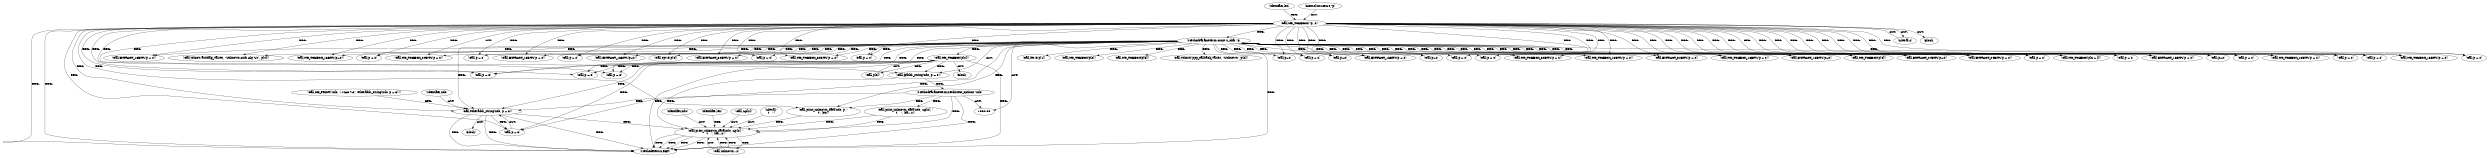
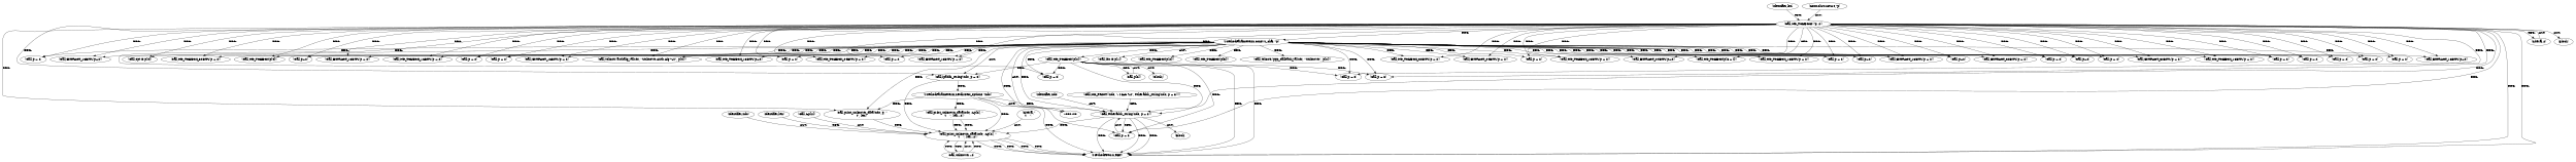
  digraph {
    n1 [label="(Call,etheraddr_string(ndo, p + 3))"]
    n2 [label="(Call,print_unknown_data(ndo, &p[2], \"\n\t    \", len - 2))"]
    n3 [label="(MethodReturn,RET)"]
    n4 [label="(Block,)"]
    n5 [label="(Call,p + 3)"]
    n6 [label="(Call,unknown - 2)"]
    n7 [label="(MethodParameterIn,netdissect_options *ndo)"]
    n8 [label="(Call,print_unknown_data(ndo, &p[2], \"\n\t    \", len - 2))"]
    n9 [label="(Call,print_unknown_data(ndo, p, \"\n\t\", len))"]
    1000108
    n11 [label="(Call,ipaddr_string(ndo, p + 3))"]
    n12 [label="(Call,ND_TCHECK(p[2]))"]
    n13 [label="(Call,p + 3)"]
    n14 [label="(Call,p + 3)"]
    n15 [label="(Call,p[2])"]
    n16 [label="(Block,)"]
    n17 [label="(Call,p + 3)"]
    n18 [label="(MethodParameterIn,const u_char *p)"]
    n19 [label="(Call,p + 2)"]
    n20 [label="(Call,EXTRACT_16BITS(p + 2))"]
    n21 [label="(Call,tok2str(authalg_values, \"Unknown Auth Alg %u\", p[4]))"]
    n22 [label="(Call,ND_TCHECK_16BITS(p+2))"]
    n23 [label="(Call,p + 2)"]
    n24 [label="(Call,ND_TCHECK_24BITS(p + 2))"]
    n25 [label="(Call,p + 2)"]
    n26 [label="(Call,EXTRACT_16BITS(p + 2))"]
    n27 [label="(Call,p + 2)"]
    n28 [label="(Call,EXTRACT_16BITS(p+2))"]
    n29 [label="(Call,opt = p[0])"]
    n30 [label="(Call,ND_TCHECK_32BITS(p + 2))"]
    n31 [label="(Call,ND_TCHECK(p[4]))"]
    n32 [label="(Call,p+2)"]
    n33 [label="(Call,EXTRACT_16BITS(p + 2))"]
    n34 [label="(Call,ND_TCHECK_16BITS(p + 2))"]
    n35 [label="(Call,p + 2)"]
    n36 [label="(Call,p + 2)"]
    n37 [label="(Call,ND_TCHECK_16BITS(p + 2))"]
    n38 [label="(Call,p + 2)"]
    n39 [label="(Call,p + 2)"]
    n40 [label="(Call,EXTRACT_16BITS(p+2))"]
    n41 [label="(Call,EXTRACT_24BITS(p + 2))"]
    n42 [label="(Call,len = p[1])"]
    n43 [label="(Call,ND_TCHECK(p[2]))"]
    n44 [label="(Call,p + 2)"]
    n45 [label="(Call,ND_TCHECK_16BITS(p + 2))"]
    n46 [label="(Call,EXTRACT_24BITS(p+2))"]
    n47 [label="(Call,ND_TCHECK(p[5]))"]
    n48 [label="(Call,ND_TCHECK(p[6 + i]))"]
    n49 [label="(Call,ND_TCHECK_16BITS(p + 2))"]
    n50 [label="(Call,p + 2)"]
    n51 [label="(Call,p+2)"]
    n52 [label="(Call,EXTRACT_16BITS(p + 2))"]
    n53 [label="(Call,p+2)"]
    n54 [label="(Call,tok2str(ppp_callback_values, \"Unknown\", p[2]))"]
    n55 [label="(Call,EXTRACT_32BITS(p + 2))"]
    n56 [label="(Call,p + 2)"]
    n57 [label="(Call,p+2)"]
    n58 [label="(Call,EXTRACT_32BITS(p + 2))"]
    n59 [label="(Call,p + 2)"]
    n60 [label="(Call,p + 2)"]
    n61 [label="(Call,p + 2)"]
    n62 [label="(Call,ND_TCHECK_32BITS(p + 2))"]
    n63 [label="(Call,ND_TCHECK2(*p, 2))"]
    n64 [label="(Literal,2)"]
    n65 [label="(Block,)"]
    n66 [label="(Identifier,len)"]
    n67 [label="(Identifier,ndo)"]
    n68 [label="(ControlStructure,*p)"]
    n69 [label="(Identifier,len)"]
    n70 [label="(Call,&p[2])"]
    n71 [label="(Literal,\"\n\t    \")"]
    n72 [label="(Identifier,ndo)"]
    n73 [label="(Call,ND_PRINT((ndo, \": MAC %s\", etheraddr_string(ndo, p + 3))))"]
    n1 -> n2 [label="DDG: "]
    n1 -> n3 [label="DDG: "]
    n1 -> n3 [label="DDG: "]
    n1 -> n3 [label="DDG: "]
    n1 -> n4 [label="AST: "]
    n1 -> n5 [label="CFG: "]
    n2 -> n3 [label="DDG: "]
    n2 -> n3 [label="DDG: "]
    n2 -> n3 [label="DDG: "]
    n2 -> n3 [label="DDG: "]
    n2 -> n6 [label="CFG: "]
    n5 -> n1 [label="AST: "]
    n6 -> n2 [label="AST: "]
    n6 -> n2 [label="DDG: "]
    n6 -> n2 [label="DDG: "]
    n7 -> n1 [label="DDG: "]
    n7 -> n2 [label="DDG: "]
    n7 -> n3 [label="DDG: "]
    n7 -> n8 [label="DDG: "]
    n7 -> n9 [label="DDG: "]
    n7 -> 1000108 [label="AST: "]
    n8 -> n2 [label="DDG: "]
    n8 -> n2 [label="DDG: "]
    n9 -> n2 [label="DDG: "]
    n11 -> n2 [label="DDG: "]
    n11 -> n7 [label="DDG: "]
    n12 -> n1 [label="DDG: "]
    n12 -> n3 [label="DDG: "]
    n12 -> n3 [label="DDG: "]
    n12 -> n5 [label="DDG: "]
    n12 -> n11 [label="DDG: "]
    n12 -> n13 [label="DDG: "]
    n12 -> n14 [label="DDG: "]
    n12 -> n15 [label="CFG: "]
    n12 -> n16 [label="AST: "]
    n12 -> n17 [label="DDG: "]
    n15 -> n12 [label="AST: "]
    n18 -> n1 [label="DDG: "]
-   n18 -> n3 [label="DDG: "]
    n18 -> n5 [label="DDG: "]
    n18 -> n9 [label="DDG: "]
    n18 -> 1000108 [label="AST: "]
    n18 -> n11 [label="AST: "]
    n18 -> n12 [label="DDG: "]
    n18 -> n13 [label="DDG: "]
    n18 -> n14 [label="DDG: "]
    n18 -> n17 [label="DDG: "]
    n18 -> n19 [label="DDG: "]
    n18 -> n20 [label="DDG: "]
    n18 -> n21 [label="DDG: "]
    n18 -> n22 [label="DDG: "]
    n18 -> n23 [label="DDG: "]
    n18 -> n24 [label="DDG: "]
    n18 -> n25 [label="DDG: "]
    n18 -> n26 [label="DDG: "]
    n18 -> n27 [label="DDG: "]
    n18 -> n28 [label="DDG: "]
    n18 -> n29 [label="DDG: "]
    n18 -> n30 [label="DDG: "]
    n18 -> n31 [label="DDG: "]
    n18 -> n32 [label="DDG: "]
    n18 -> n33 [label="DDG: "]
    n18 -> n34 [label="DDG: "]
    n18 -> n35 [label="DDG: "]
    n18 -> n36 [label="DDG: "]
    n18 -> n37 [label="DDG: "]
    n18 -> n38 [label="DDG: "]
    n18 -> n39 [label="DDG: "]
    n18 -> n40 [label="DDG: "]
    n18 -> n41 [label="DDG: "]
-   n18 -> n42 [label="DDG: "]
+   n18 -> n42 [label="AST: "]
    n18 -> n43 [label="DDG: "]
    n18 -> n44 [label="DDG: "]
    n18 -> n45 [label="DDG: "]
    n18 -> n46 [label="DDG: "]
    n18 -> n47 [label="DDG: "]
    n18 -> n48 [label="DDG: "]
    n18 -> n49 [label="DDG: "]
    n18 -> n50 [label="DDG: "]
    n18 -> n51 [label="DDG: "]
    n18 -> n52 [label="DDG: "]
    n18 -> n53 [label="DDG: "]
    n18 -> n54 [label="DDG: "]
    n18 -> n55 [label="DDG: "]
    n18 -> n56 [label="DDG: "]
    n18 -> n57 [label="DDG: "]
    n18 -> n58 [label="DDG: "]
    n18 -> n59 [label="DDG: "]
    n18 -> n60 [label="DDG: "]
    n18 -> n61 [label="DDG: "]
    n18 -> n62 [label="DDG: "]
    n63 -> n1 [label="DDG: "]
    n63 -> n3 [label="DDG: "]
    n63 -> n3 [label="DDG: "]
    n63 -> n5 [label="DDG: "]
    n63 -> n9 [label="DDG: "]
    n63 -> n11 [label="DDG: "]
    n63 -> n13 [label="DDG: "]
    n63 -> n14 [label="DDG: "]
    n63 -> n17 [label="DDG: "]
    n63 -> n18 [label="DDG: "]
    n63 -> n19 [label="DDG: "]
    n63 -> n20 [label="DDG: "]
    n63 -> n21 [label="DDG: "]
    n63 -> n22 [label="DDG: "]
    n63 -> n23 [label="DDG: "]
-   n63 -> n24 [label="AST: "]
+   n63 -> n24 [label="DDG: "]
    n63 -> n25 [label="DDG: "]
    n63 -> n26 [label="DDG: "]
    n63 -> n27 [label="DDG: "]
    n63 -> n28 [label="DDG: "]
    n63 -> n29 [label="DDG: "]
    n63 -> n30 [label="DDG: "]
    n63 -> n31 [label="DDG: "]
    n63 -> n32 [label="DDG: "]
    n63 -> n33 [label="DDG: "]
    n63 -> n34 [label="DDG: "]
    n63 -> n35 [label="DDG: "]
    n63 -> n36 [label="DDG: "]
    n63 -> n37 [label="DDG: "]
    n63 -> n38 [label="DDG: "]
    n63 -> n39 [label="DDG: "]
    n63 -> n40 [label="DDG: "]
    n63 -> n41 [label="DDG: "]
    n63 -> n44 [label="DDG: "]
    n63 -> n45 [label="DDG: "]
    n63 -> n46 [label="DDG: "]
    n63 -> n48 [label="CFG: "]
    n63 -> n49 [label="DDG: "]
    n63 -> n50 [label="DDG: "]
    n63 -> n51 [label="DDG: "]
    n63 -> n52 [label="DDG: "]
    n63 -> n53 [label="DDG: "]
    n63 -> n55 [label="DDG: "]
    n63 -> n56 [label="DDG: "]
    n63 -> n57 [label="DDG: "]
    n63 -> n58 [label="DDG: "]
    n63 -> n59 [label="DDG: "]
    n63 -> n60 [label="DDG: "]
    n63 -> n61 [label="DDG: "]
    n63 -> n62 [label="DDG: "]
-   n63 -> n64 [label="AST: "]
+   n63 -> n64 [label="CFG: "]
    n63 -> n65 [label="AST: "]
    n64 -> n63 [label="AST: "]
    n66 -> n63 [label="CFG: "]
    n67 -> n2 [label="AST: "]
    n68 -> n63 [label="AST: "]
    n69 -> n2 [label="CFG: "]
    n70 -> n2 [label="AST: "]
    n71 -> n2 [label="AST: "]
    n72 -> n1 [label="AST: "]
    n73 -> n1 [label="CFG: "]
  }
